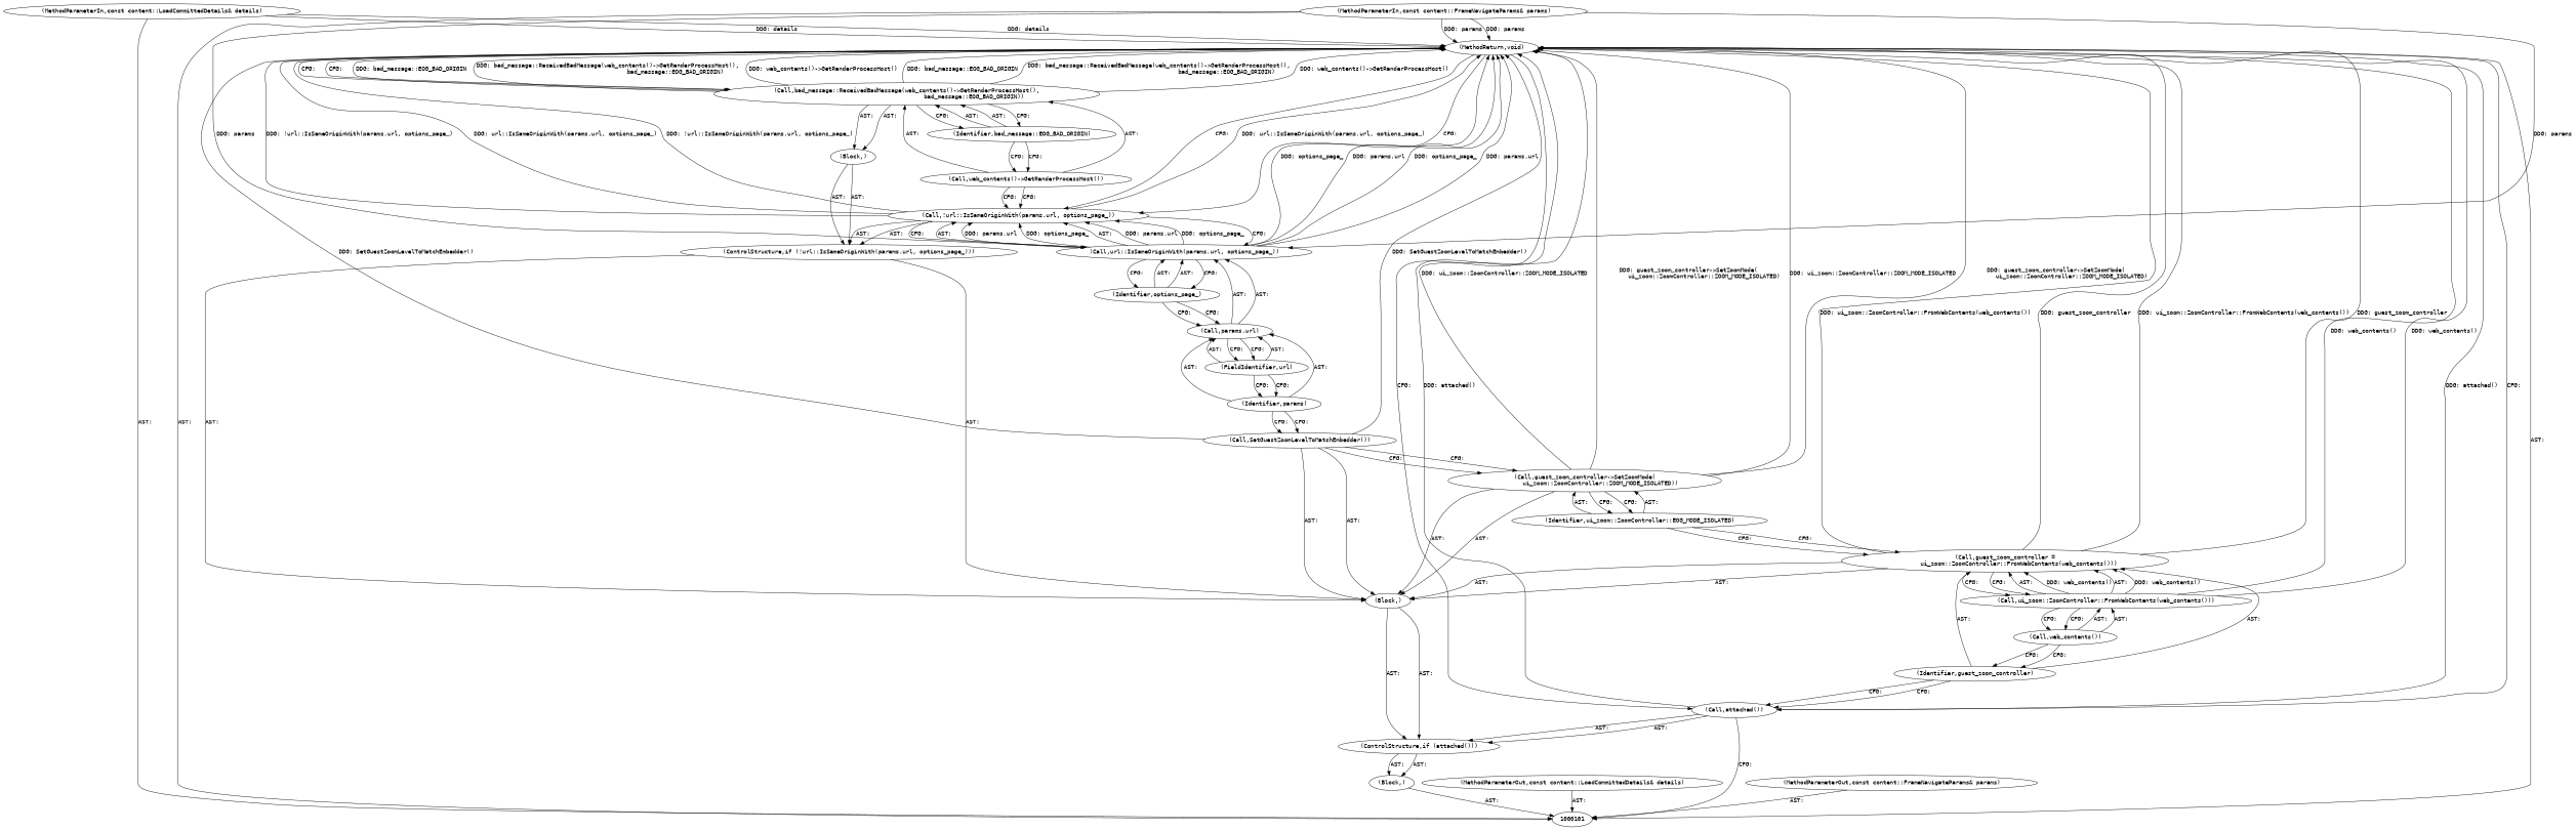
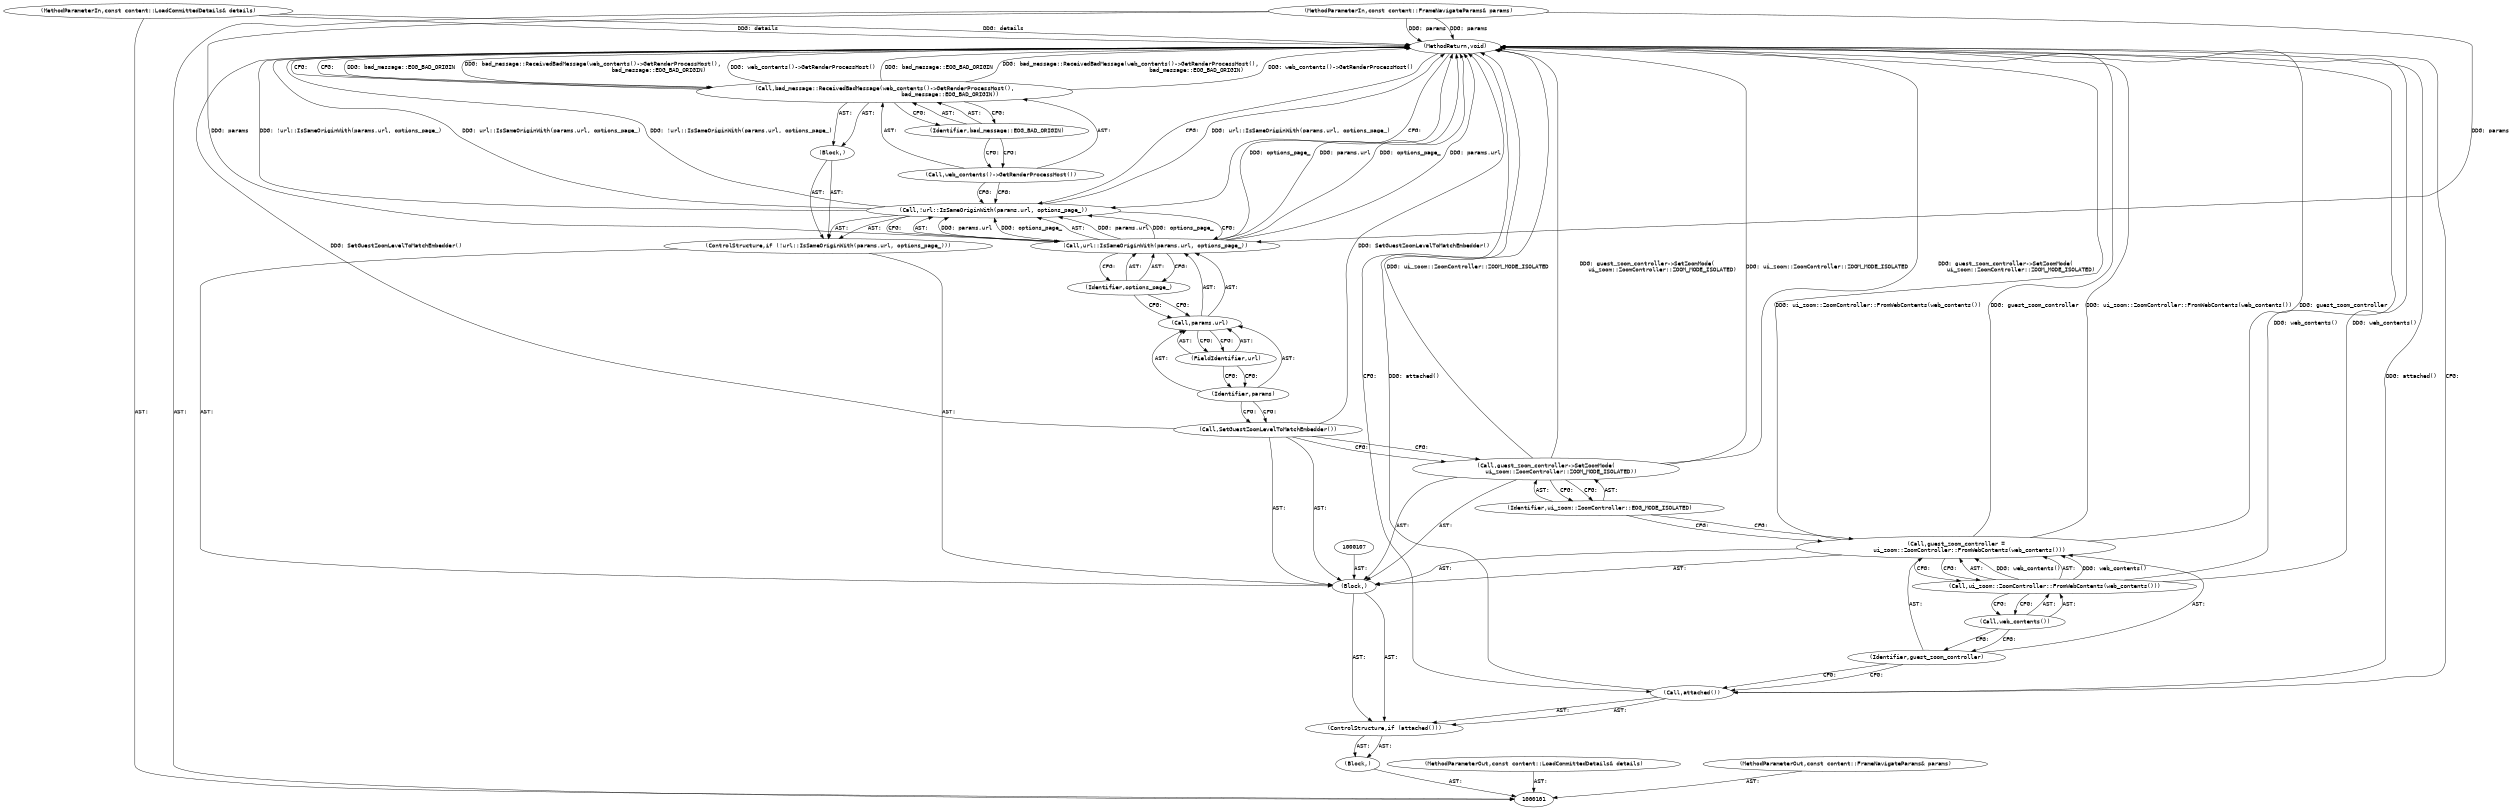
  digraph {
    fontname="DejaVu Sans Mono"
    node [fontname="DejaVu Sans Mono"]
    edge [fontname="DejaVu Sans Mono"]
    n1 [label="(MethodReturn,void)"]
    n2 [label="(Call,!url::IsSameOriginWith(params.url, options_page_))"]
    n3 [label="(Call,bad_message::ReceivedBadMessage(web_contents()->GetRenderProcessHost(),\n                                       bad_message::EOG_BAD_ORIGIN))"]
    n4 [label="(Call,attached())"]
    n5 [label=1000101]
    n6 [label="(Call,url::IsSameOriginWith(params.url, options_page_))"]
    n7 [label="(ControlStructure,if (!url::IsSameOriginWith(params.url, options_page_)))"]
    n8 [label="(Block,)"]
    n9 [label="(Identifier,bad_message::EOG_BAD_ORIGIN)"]
    n10 [label="(ControlStructure,if (attached()))"]
    n11 [label="(Call,params.url)"]
    n12 [label="(FieldIdentifier,url)"]
    n13 [label="(Identifier,params)"]
    n14 [label="(Identifier,options_page_)"]
    n15 [label="(Call,SetGuestZoomLevelToMatchEmbedder())"]
    n16 [label="(Block,)"]
    n17 [label="(Call,guest_zoom_controller->SetZoomMode(\n         ui_zoom::ZoomController::ZOOM_MODE_ISOLATED))"]
    n18 [label="(Call,web_contents()->GetRenderProcessHost())"]
    n19 [label="(MethodParameterIn,const content::LoadCommittedDetails& details)"]
    n20 [label="(MethodParameterOut,const content::LoadCommittedDetails& details)"]
    n21 [label="(MethodParameterIn,const content::FrameNavigateParams& params)"]
    n22 [label="(MethodParameterOut,const content::FrameNavigateParams& params)"]
    n23 [label="(Block,)"]
    n24 [label="(Call,guest_zoom_controller =\n        ui_zoom::ZoomController::FromWebContents(web_contents()))"]
    n25 [label="(Call,ui_zoom::ZoomController::FromWebContents(web_contents()))"]
    n26 [label="(Call,web_contents())"]
    n27 [label="(Identifier,guest_zoom_controller)"]
    n28 [label="(Identifier,ui_zoom::ZoomController::EOG_MODE_ISOLATED)"]
+   1000107
    n1 -> n2 [label="CFG: "]
    n1 -> n2 [label="CFG: "]
    n1 -> n3 [label="CFG: "]
    n1 -> n3 [label="CFG: "]
    n1 -> n4 [label="CFG: "]
    n1 -> n4 [label="CFG: "]
-   n1 -> n5 [label="AST: "]
    n2 -> n1 [label="DDG: url::IsSameOriginWith(params.url, options_page_)"]
    n2 -> n1 [label="DDG: !url::IsSameOriginWith(params.url, options_page_)"]
    n2 -> n1 [label="DDG: url::IsSameOriginWith(params.url, options_page_)"]
    n2 -> n1 [label="DDG: !url::IsSameOriginWith(params.url, options_page_)"]
    n2 -> n6 [label="CFG: "]
    n2 -> n6 [label="CFG: "]
    n2 -> n7 [label="AST: "]
    n2 -> n7 [label="AST: "]
    n3 -> n1 [label="DDG: bad_message::EOG_BAD_ORIGIN"]
    n3 -> n1 [label="DDG: bad_message::ReceivedBadMessage(web_contents()->GetRenderProcessHost(),\n                                       bad_message::EOG_BAD_ORIGIN)"]
    n3 -> n1 [label="DDG: web_contents()->GetRenderProcessHost()"]
    n3 -> n1 [label="DDG: bad_message::EOG_BAD_ORIGIN"]
    n3 -> n1 [label="DDG: bad_message::ReceivedBadMessage(web_contents()->GetRenderProcessHost(),\n                                       bad_message::EOG_BAD_ORIGIN)"]
    n3 -> n1 [label="DDG: web_contents()->GetRenderProcessHost()"]
    n3 -> n8 [label="AST: "]
    n3 -> n8 [label="AST: "]
    n3 -> n9 [label="CFG: "]
    n3 -> n9 [label="CFG: "]
    n4 -> n1 [label="DDG: attached()"]
    n4 -> n1 [label="DDG: attached()"]
-   n4 -> n5 [label="CFG: "]
    n4 -> n10 [label="AST: "]
    n4 -> n10 [label="AST: "]
    n6 -> n1 [label="DDG: options_page_"]
    n6 -> n1 [label="DDG: params.url"]
    n6 -> n1 [label="DDG: options_page_"]
    n6 -> n1 [label="DDG: params.url"]
    n6 -> n2 [label="AST: "]
    n6 -> n2 [label="DDG: params.url"]
    n6 -> n2 [label="DDG: options_page_"]
    n6 -> n2 [label="AST: "]
    n6 -> n2 [label="DDG: params.url"]
    n6 -> n2 [label="DDG: options_page_"]
    n6 -> n14 [label="CFG: "]
    n6 -> n14 [label="CFG: "]
    n7 -> n16 [label="AST: "]
    n7 -> n16 [label="AST: "]
    n8 -> n7 [label="AST: "]
    n8 -> n7 [label="AST: "]
    n9 -> n3 [label="AST: "]
    n9 -> n3 [label="AST: "]
    n9 -> n18 [label="CFG: "]
    n9 -> n18 [label="CFG: "]
    n10 -> n23 [label="AST: "]
    n10 -> n23 [label="AST: "]
    n11 -> n6 [label="AST: "]
    n11 -> n6 [label="AST: "]
    n11 -> n12 [label="CFG: "]
    n11 -> n12 [label="CFG: "]
    n12 -> n11 [label="AST: "]
    n12 -> n11 [label="AST: "]
    n12 -> n13 [label="CFG: "]
    n12 -> n13 [label="CFG: "]
    n13 -> n11 [label="AST: "]
    n13 -> n11 [label="AST: "]
    n13 -> n15 [label="CFG: "]
    n13 -> n15 [label="CFG: "]
    n14 -> n6 [label="AST: "]
    n14 -> n6 [label="AST: "]
    n14 -> n11 [label="CFG: "]
    n14 -> n11 [label="CFG: "]
    n15 -> n1 [label="DDG: SetGuestZoomLevelToMatchEmbedder()"]
    n15 -> n1 [label="DDG: SetGuestZoomLevelToMatchEmbedder()"]
    n15 -> n16 [label="AST: "]
    n15 -> n16 [label="AST: "]
    n15 -> n17 [label="CFG: "]
    n15 -> n17 [label="CFG: "]
    n16 -> n10 [label="AST: "]
    n16 -> n10 [label="AST: "]
    n17 -> n1 [label="DDG: guest_zoom_controller->SetZoomMode(\n         ui_zoom::ZoomController::ZOOM_MODE_ISOLATED)"]
    n17 -> n1 [label="DDG: ui_zoom::ZoomController::ZOOM_MODE_ISOLATED"]
    n17 -> n1 [label="DDG: guest_zoom_controller->SetZoomMode(\n         ui_zoom::ZoomController::ZOOM_MODE_ISOLATED)"]
    n17 -> n1 [label="DDG: ui_zoom::ZoomController::ZOOM_MODE_ISOLATED"]
    n17 -> n16 [label="AST: "]
    n17 -> n16 [label="AST: "]
    n17 -> n28 [label="CFG: "]
    n17 -> n28 [label="CFG: "]
    n18 -> n2 [label="CFG: "]
    n18 -> n2 [label="CFG: "]
    n18 -> n3 [label="AST: "]
    n18 -> n3 [label="AST: "]
    n19 -> n1 [label="DDG: details"]
    n19 -> n1 [label="DDG: details"]
    n19 -> n5 [label="AST: "]
    n20 -> n5 [label="AST: "]
    n21 -> n1 [label="DDG: params"]
    n21 -> n1 [label="DDG: params"]
    n21 -> n5 [label="AST: "]
    n21 -> n6 [label="DDG: params"]
    n21 -> n6 [label="DDG: params"]
    n22 -> n5 [label="AST: "]
    n23 -> n5 [label="AST: "]
    n24 -> n1 [label="DDG: guest_zoom_controller"]
    n24 -> n1 [label="DDG: ui_zoom::ZoomController::FromWebContents(web_contents())"]
    n24 -> n1 [label="DDG: guest_zoom_controller"]
    n24 -> n1 [label="DDG: ui_zoom::ZoomController::FromWebContents(web_contents())"]
    n24 -> n16 [label="AST: "]
    n24 -> n16 [label="AST: "]
    n24 -> n25 [label="CFG: "]
    n24 -> n25 [label="CFG: "]
    n25 -> n1 [label="DDG: web_contents()"]
    n25 -> n1 [label="DDG: web_contents()"]
    n25 -> n24 [label="AST: "]
    n25 -> n24 [label="DDG: web_contents()"]
    n25 -> n24 [label="AST: "]
    n25 -> n24 [label="DDG: web_contents()"]
    n25 -> n26 [label="CFG: "]
    n25 -> n26 [label="CFG: "]
    n26 -> n25 [label="AST: "]
    n26 -> n25 [label="AST: "]
    n26 -> n27 [label="CFG: "]
    n26 -> n27 [label="CFG: "]
    n27 -> n4 [label="CFG: "]
    n27 -> n4 [label="CFG: "]
    n27 -> n24 [label="AST: "]
    n27 -> n24 [label="AST: "]
    n28 -> n17 [label="AST: "]
    n28 -> n17 [label="AST: "]
    n28 -> n24 [label="CFG: "]
    n28 -> n24 [label="CFG: "]
+   1000107 -> n16 [label="AST: "]
  }
